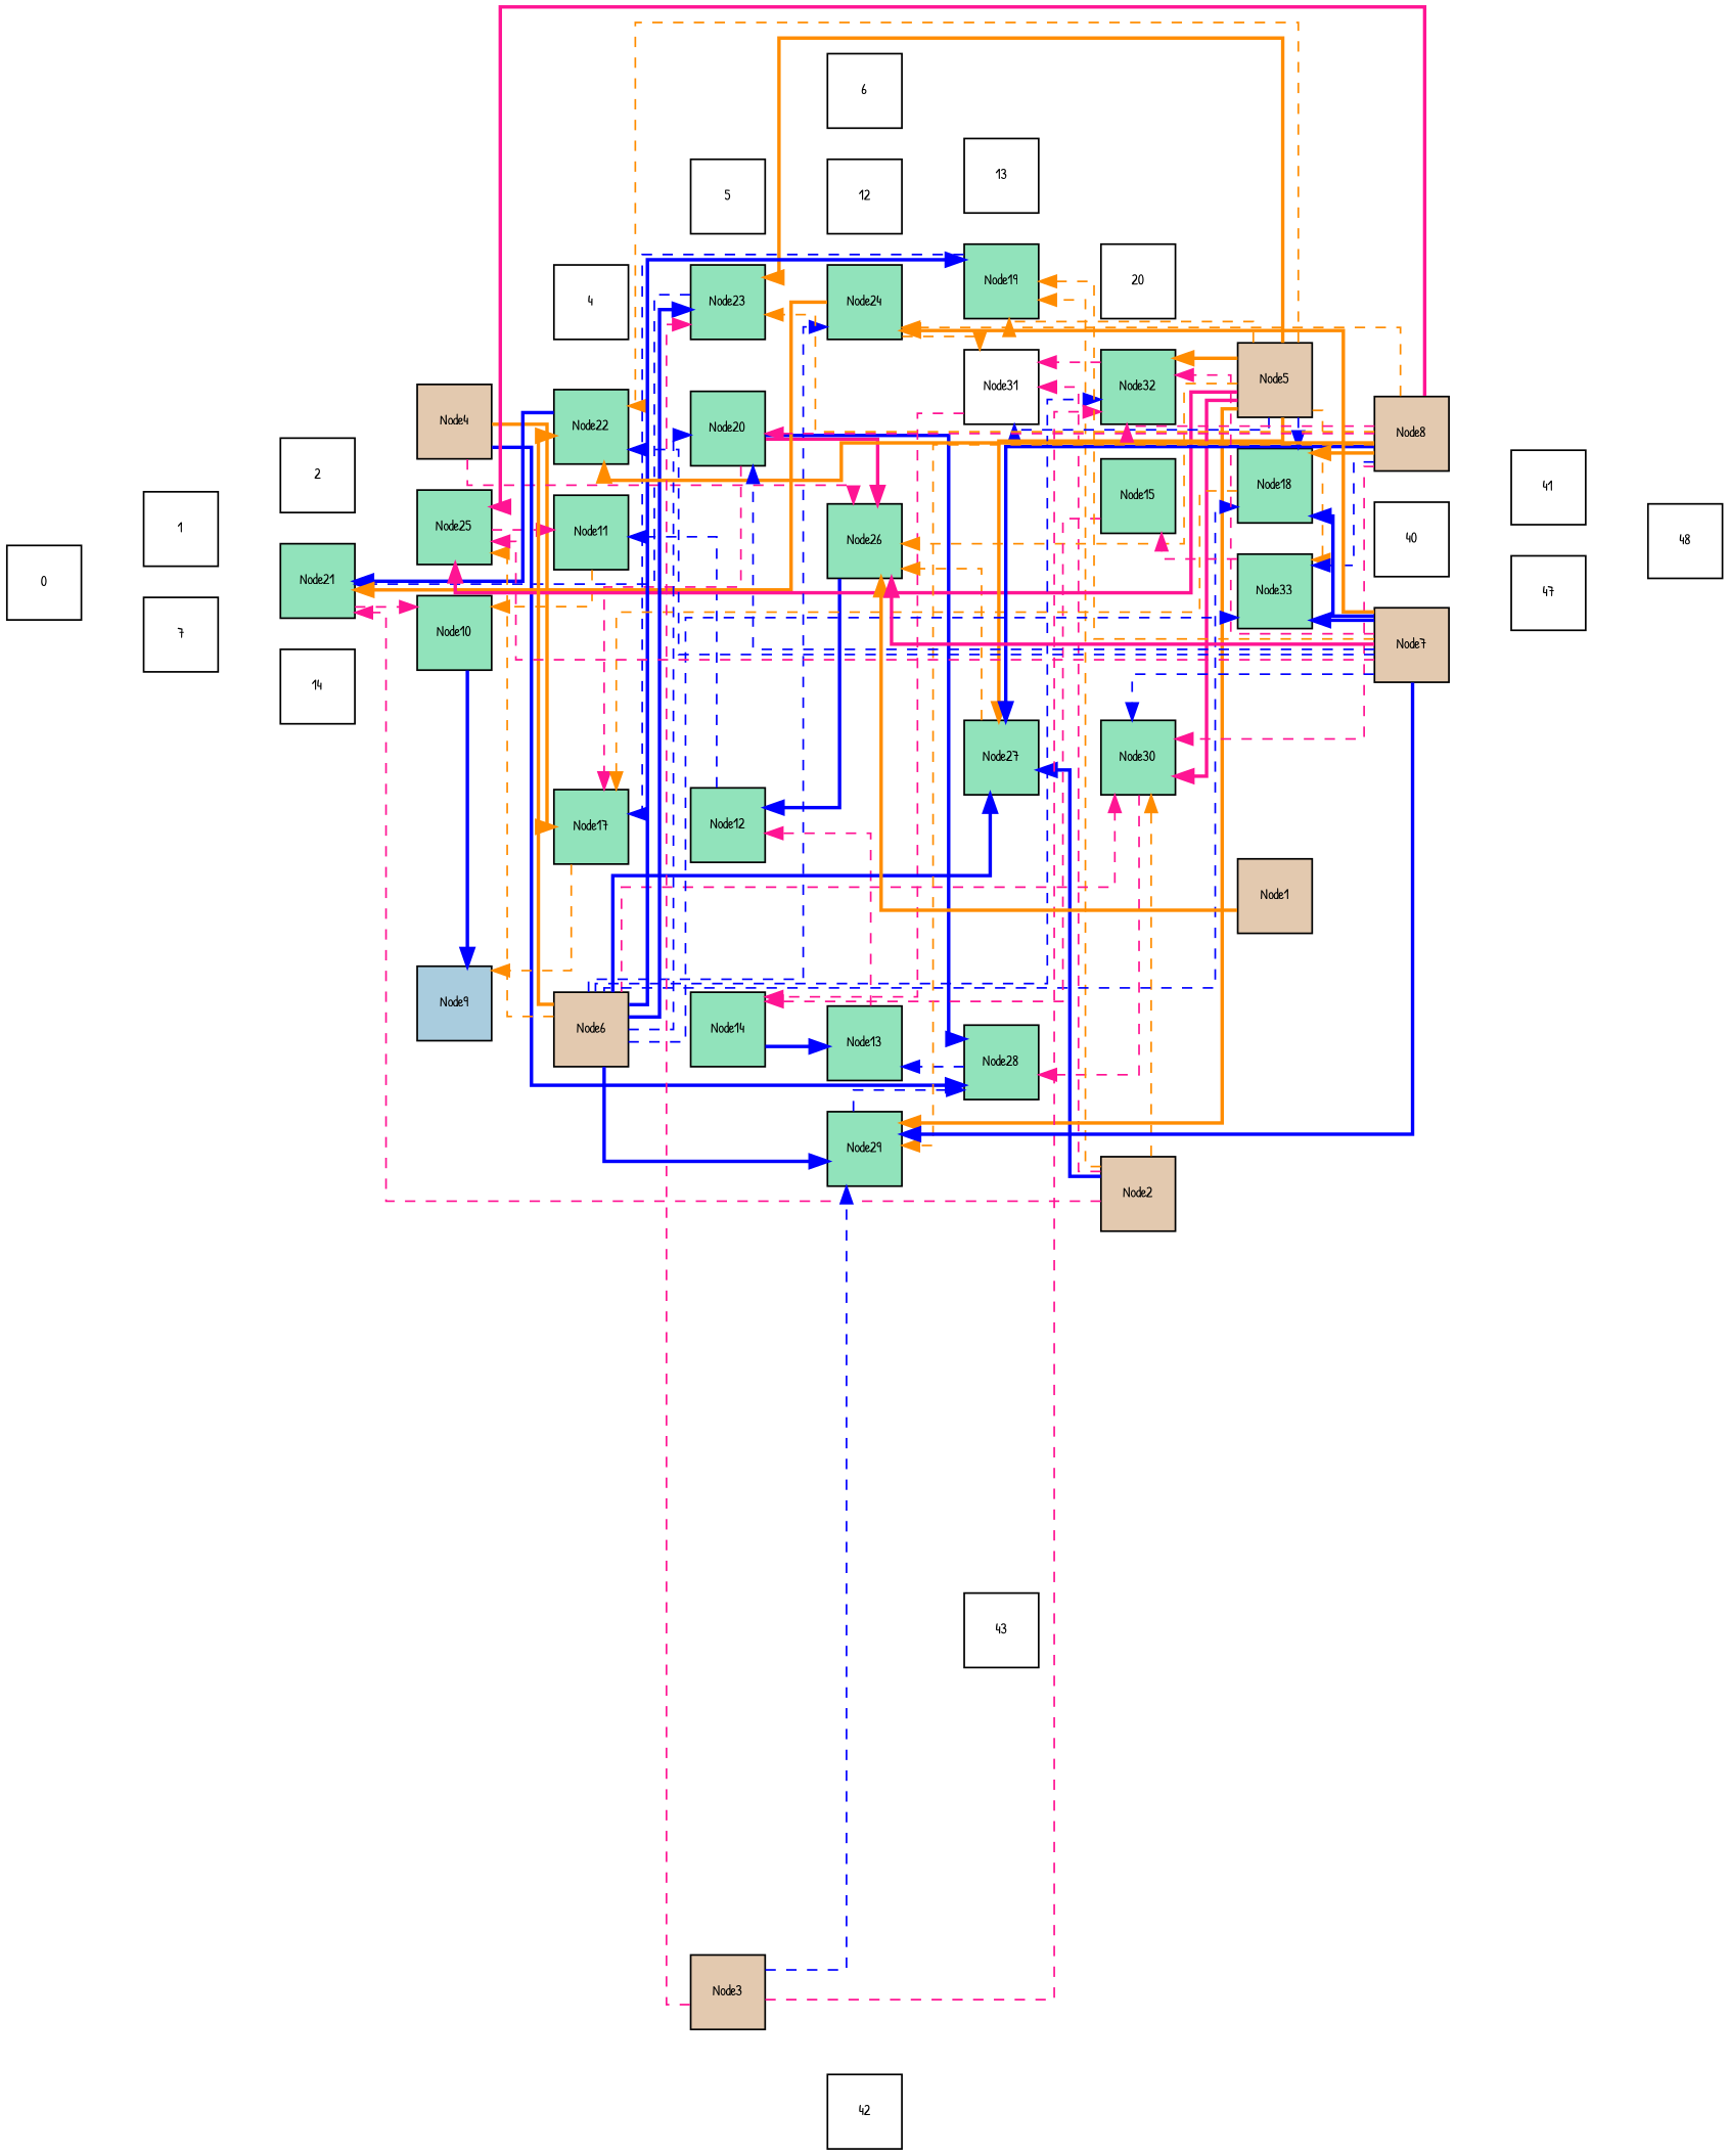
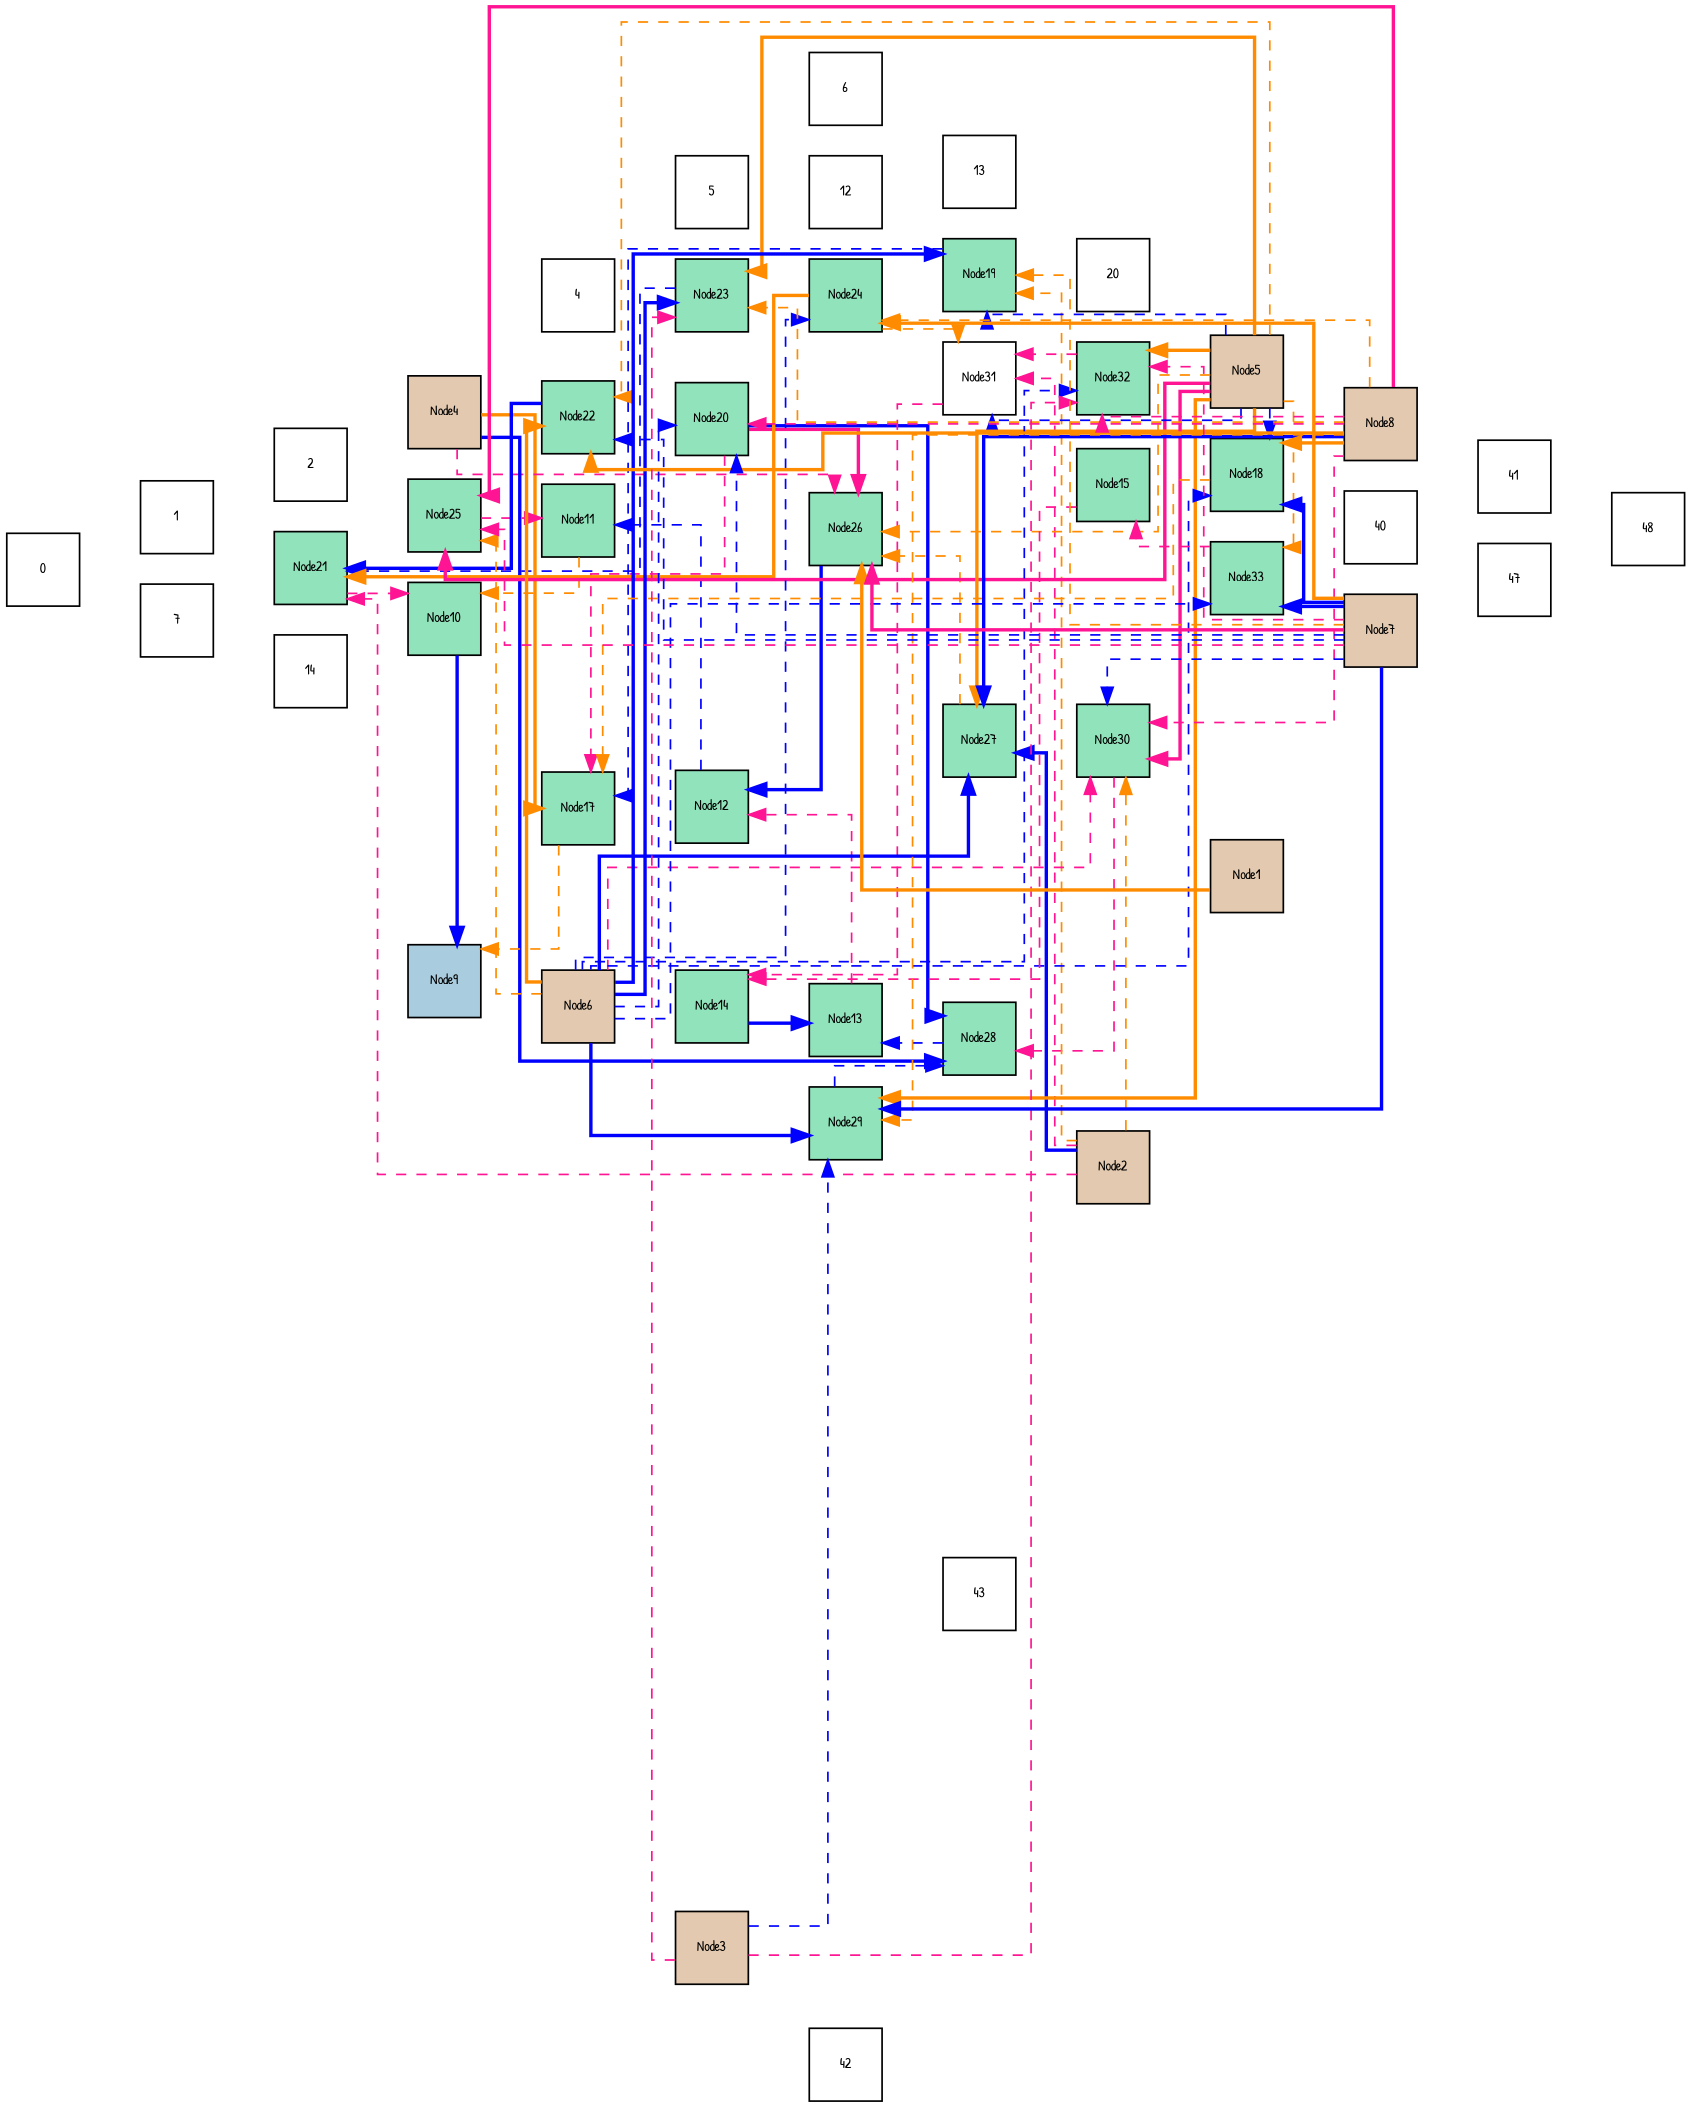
  digraph {
    fontname="Patrick Hand"
    rank=same
    rankdir=LR
    splines=ortho
    node [fillcolor="#91e3bb" fixedsize=true fontname="Patrick Hand" fontsize=8 shape=square style=filled]
    edge [constraint=true fontname="Patrick Hand" style=invis]
    n1 [fillcolor="#ffffff" label=0 width=0.6]
    n2 [fillcolor="#ffffff" label=1 width=0.6]
    n3 [fillcolor="#ffffff" label=7 width=0.6]
    n4 [fillcolor="#ffffff" label=2 width=0.6]
    n5 [label=Node21 width=0.6]
    n6 [fillcolor="#ffffff" label=14 width=0.6]
    n7 [fillcolor="#e3c9af" label=Node4 width=0.6]
    n8 [label=Node25 width=0.6]
    n9 [label=Node10 width=0.6]
    n10 [fillcolor="#ffffff" label=4 width=0.6]
    n11 [label=Node22 width=0.6]
    n12 [label=Node17 width=0.6]
    n13 [label=Node26 width=0.6]
    n14 [label=Node28 width=0.6]
    n15 [label=Node11 width=0.6]
    n16 [fillcolor="#ffffff" label=5 width=0.6]
    n17 [label=Node23 width=0.6]
    n18 [label=Node20 width=0.6]
    n19 [fillcolor="#a9ccde" label=Node9 width=0.6]
    n20 [label=Node12 width=0.6]
    n21 [label=Node14 width=0.6]
    n22 [fillcolor="#ffffff" label=Node31 width=0.6]
    n23 [label=Node27 width=0.6]
    n24 [label=Node13 width=0.6]
    n25 [label=Node30 width=0.6]
    n26 [fillcolor="#e3c9af" label=Node2 width=0.6]
    n27 [fillcolor="#ffffff" label=6 width=0.6]
    n28 [fillcolor="#ffffff" label=12 width=0.6]
    n29 [label=Node24 width=0.6]
    n30 [fillcolor="#ffffff" label=13 width=0.6]
    n31 [label=Node19 width=0.6]
    n32 [fillcolor="#ffffff" label=20 width=0.6]
    n33 [label=Node32 width=0.6]
    n34 [fillcolor="#e3c9af" label=Node5 width=0.6]
    n35 [fillcolor="#e3c9af" label=Node6 width=0.6]
    n36 [label=Node15 width=0.6]
    n37 [label=Node18 width=0.6]
    n38 [fillcolor="#e3c9af" label=Node8 width=0.6]
    n39 [label=Node29 width=0.6]
    n40 [label=Node33 width=0.6]
    n41 [fillcolor="#e3c9af" label=Node3 width=0.6]
    n42 [fillcolor="#ffffff" label=40 width=0.6]
    n43 [fillcolor="#ffffff" label=41 width=0.6]
    n44 [fillcolor="#ffffff" label=43 width=0.6]
    n45 [fillcolor="#e3c9af" label=Node1 width=0.6]
    n46 [fillcolor="#e3c9af" label=Node7 width=0.6]
    n47 [fillcolor="#ffffff" label=42 width=0.6]
    n48 [fillcolor="#ffffff" label=47 width=0.6]
    n49 [fillcolor="#ffffff" label=48 width=0.6]
    n1 -> n2
    n1 -> n3
    n2 -> n4
    n2 -> n5
    n3 -> n5
    n3 -> n6
    n4 -> n7
    n4 -> n8
    n5 -> n8
    n5 -> n9 [color=deeppink constraint=false style=dashed]
    n5 -> n9
    n6 -> n9
    n6 -> n19
    n7 -> n10
    n7 -> n11
    n7 -> n12 [color=darkorange constraint=false style=bold]
    n7 -> n13 [color=deeppink constraint=false style=dashed]
    n7 -> n14 [color=blue constraint=false style=bold]
    n8 -> n11
    n8 -> n15 [color=deeppink constraint=false style=dashed]
    n8 -> n15
    n9 -> n12
    n9 -> n15
    n9 -> n19 [color=blue constraint=false style=bold]
    n10 -> n16
    n10 -> n17
    n11 -> n5 [color=blue constraint=false style=bold]
    n11 -> n17
    n11 -> n18
    n12 -> n19 [color=darkorange constraint=false style=dashed]
    n12 -> n20
    n12 -> n21
    n13 -> n20 [color=blue constraint=false style=bold]
    n13 -> n22
    n13 -> n23
    n14 -> n24 [color=blue constraint=false style=dashed]
    n14 -> n25
    n14 -> n26
    n15 -> n9 [color=darkorange constraint=false style=dashed]
    n15 -> n18
    n15 -> n20
    n16 -> n27
    n16 -> n28
    n17 -> n5 [color=blue constraint=false style=dashed]
    n17 -> n28
    n17 -> n29
    n18 -> n12 [color=deeppink constraint=false style=dashed]
    n18 -> n13 [color=deeppink constraint=false style=bold]
    n18 -> n13
    n18 -> n14 [color=blue constraint=false style=bold]
    n18 -> n29
    n19 -> n12
    n19 -> n35
    n20 -> n13
    n20 -> n15 [color=blue constraint=false style=dashed]
    n20 -> n24
    n21 -> n24 [color=blue constraint=false style=bold]
    n21 -> n24
    n21 -> n39
    n22 -> n21 [color=deeppink constraint=false style=dashed]
    n22 -> n33
    n22 -> n36
    n23 -> n13 [color=darkorange constraint=false style=dashed]
    n23 -> n25
    n23 -> n36
    n24 -> n14
    n24 -> n20 [color=deeppink constraint=false style=dashed]
    n24 -> n23
    n25 -> n14 [color=deeppink constraint=false style=dashed]
    n25 -> n40
    n25 -> n45
    n26 -> n5 [color=deeppink constraint=false style=dashed]
    n26 -> n22 [color=deeppink constraint=false style=dashed]
    n26 -> n23 [color=blue constraint=false style=bold]
    n26 -> n25 [color=darkorange constraint=false style=dashed]
    n26 -> n31 [color=darkorange constraint=false style=dashed]
    n26 -> n45
    n27 -> n30
    n28 -> n30
    n28 -> n31
    n29 -> n5 [color=darkorange constraint=false style=bold]
    n29 -> n22 [color=darkorange constraint=false style=dashed]
    n29 -> n22
    n29 -> n31
    n30 -> n32
    n31 -> n12 [color=blue constraint=false style=dashed]
    n31 -> n32
    n31 -> n33
    n32 -> n34
    n33 -> n22 [color=deeppink constraint=false style=dashed]
    n33 -> n34
    n33 -> n37
    n34 -> n8 [color=deeppink constraint=false style=bold]
    n34 -> n11 [color=darkorange constraint=false style=dashed]
    n34 -> n13 [color=darkorange constraint=false style=dashed]
    n34 -> n17 [color=darkorange constraint=false style=bold]
    n34 -> n22 [color=blue constraint=false style=dashed]
    n34 -> n23 [color=darkorange constraint=false style=bold]
    n34 -> n25 [color=deeppink constraint=false style=bold]
-   n34 -> n31 [color=darkorange constraint=false style=dashed]
+   n34 -> n31 [color=blue constraint=false style=dashed]
    n34 -> n33 [color=darkorange constraint=false style=bold]
    n34 -> n37 [color=blue constraint=false style=dashed]
    n34 -> n38
    n34 -> n39 [color=darkorange constraint=false style=bold]
    n34 -> n40 [color=darkorange constraint=false style=dashed]
    n35 -> n8 [color=darkorange constraint=false style=dashed]
    n35 -> n11 [color=darkorange constraint=false style=bold]
    n35 -> n17 [color=blue constraint=false style=bold]
    n35 -> n18 [color=blue constraint=false style=dashed]
    n35 -> n21
    n35 -> n23 [color=blue constraint=false style=bold]
    n35 -> n25 [color=deeppink constraint=false style=dashed]
    n35 -> n29 [color=blue constraint=false style=dashed]
    n35 -> n31 [color=blue constraint=false style=bold]
    n35 -> n33 [color=blue constraint=false style=dashed]
    n35 -> n37 [color=blue constraint=false style=dashed]
    n35 -> n39 [color=blue constraint=false style=bold]
    n35 -> n40 [color=blue constraint=false style=dashed]
    n35 -> n41
    n36 -> n21 [color=deeppink constraint=false style=dashed]
    n36 -> n37
    n36 -> n40
    n37 -> n12 [color=darkorange constraint=false style=dashed]
    n37 -> n38
    n37 -> n42
    n38 -> n8 [color=deeppink constraint=false style=bold]
    n38 -> n11 [color=darkorange constraint=false style=bold]
    n38 -> n17 [color=darkorange constraint=false style=dashed]
    n38 -> n18 [color=deeppink constraint=false style=dashed]
    n38 -> n23 [color=blue constraint=false style=bold]
    n38 -> n25 [color=deeppink constraint=false style=dashed]
    n38 -> n29 [color=darkorange constraint=false style=dashed]
    n38 -> n33 [color=deeppink constraint=false style=dashed]
    n38 -> n37 [color=darkorange constraint=false style=bold]
    n38 -> n39 [color=darkorange constraint=false style=dashed]
-   n38 -> n40 [color=blue constraint=false style=dashed]
    n38 -> n43
    n39 -> n14 [color=blue constraint=false style=dashed]
    n39 -> n14
    n39 -> n44
    n40 -> n36 [color=deeppink constraint=false style=dashed]
    n40 -> n42
    n40 -> n46
    n41 -> n17 [color=deeppink constraint=false style=dashed]
    n41 -> n33 [color=deeppink constraint=false style=dashed]
    n41 -> n39 [color=blue constraint=false style=dashed]
    n41 -> n39
    n41 -> n47
    n42 -> n43
    n42 -> n48
    n43 -> n49
    n44 -> n26
    n45 -> n13 [color=darkorange constraint=false style=bold]
    n45 -> n46
    n46 -> n8 [color=deeppink constraint=false style=dashed]
    n46 -> n11 [color=blue constraint=false style=dashed]
    n46 -> n13 [color=deeppink constraint=false style=bold]
    n46 -> n18 [color=blue constraint=false style=dashed]
    n46 -> n25 [color=blue constraint=false style=dashed]
    n46 -> n29 [color=darkorange constraint=false style=bold]
    n46 -> n31 [color=darkorange constraint=false style=dashed]
    n46 -> n33 [color=deeppink constraint=false style=dashed]
    n46 -> n37 [color=blue constraint=false style=bold]
    n46 -> n39 [color=blue constraint=false style=bold]
    n46 -> n40 [color=blue constraint=false style=bold]
    n46 -> n48
    n47 -> n44
    n48 -> n49
  }
